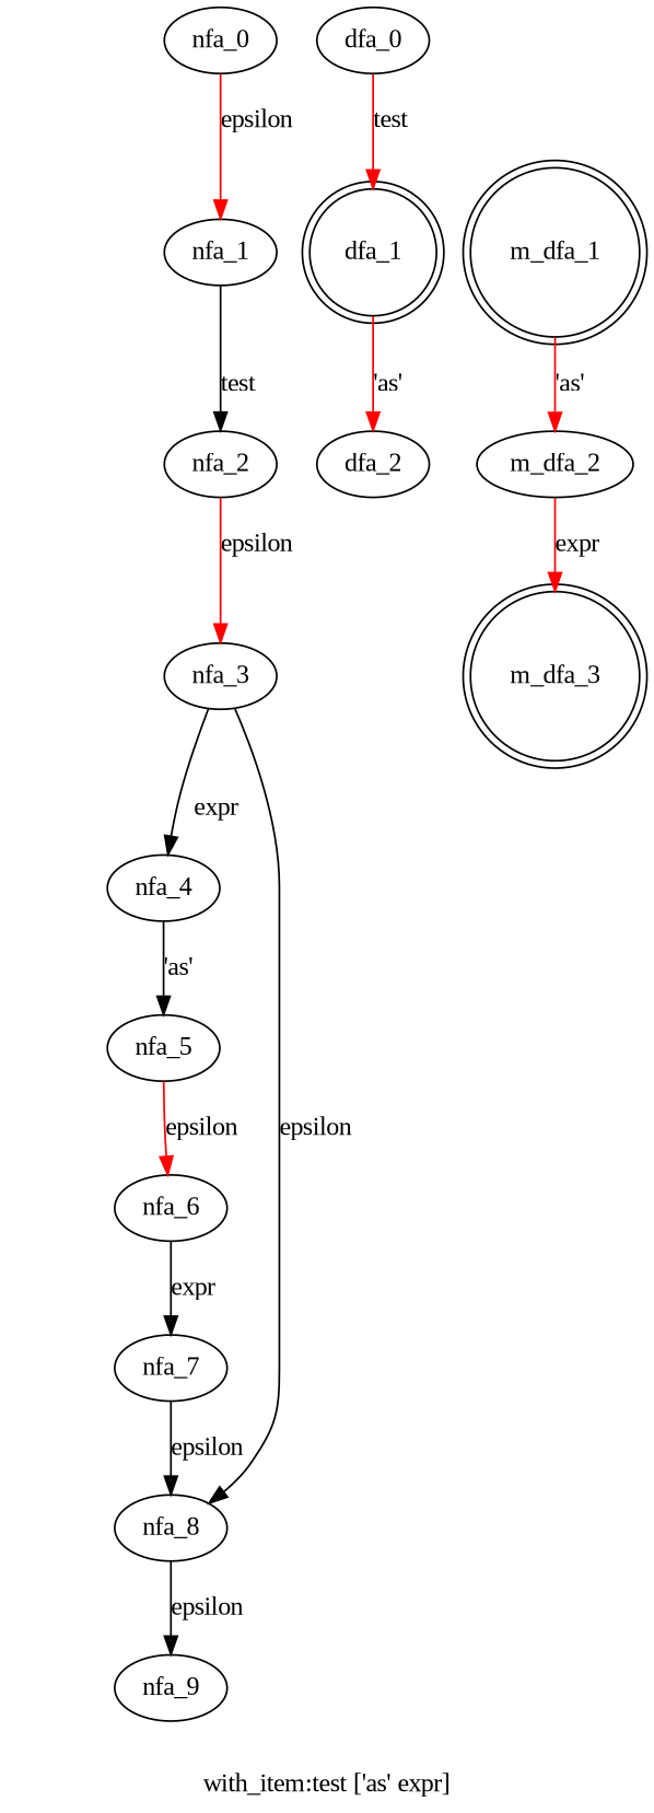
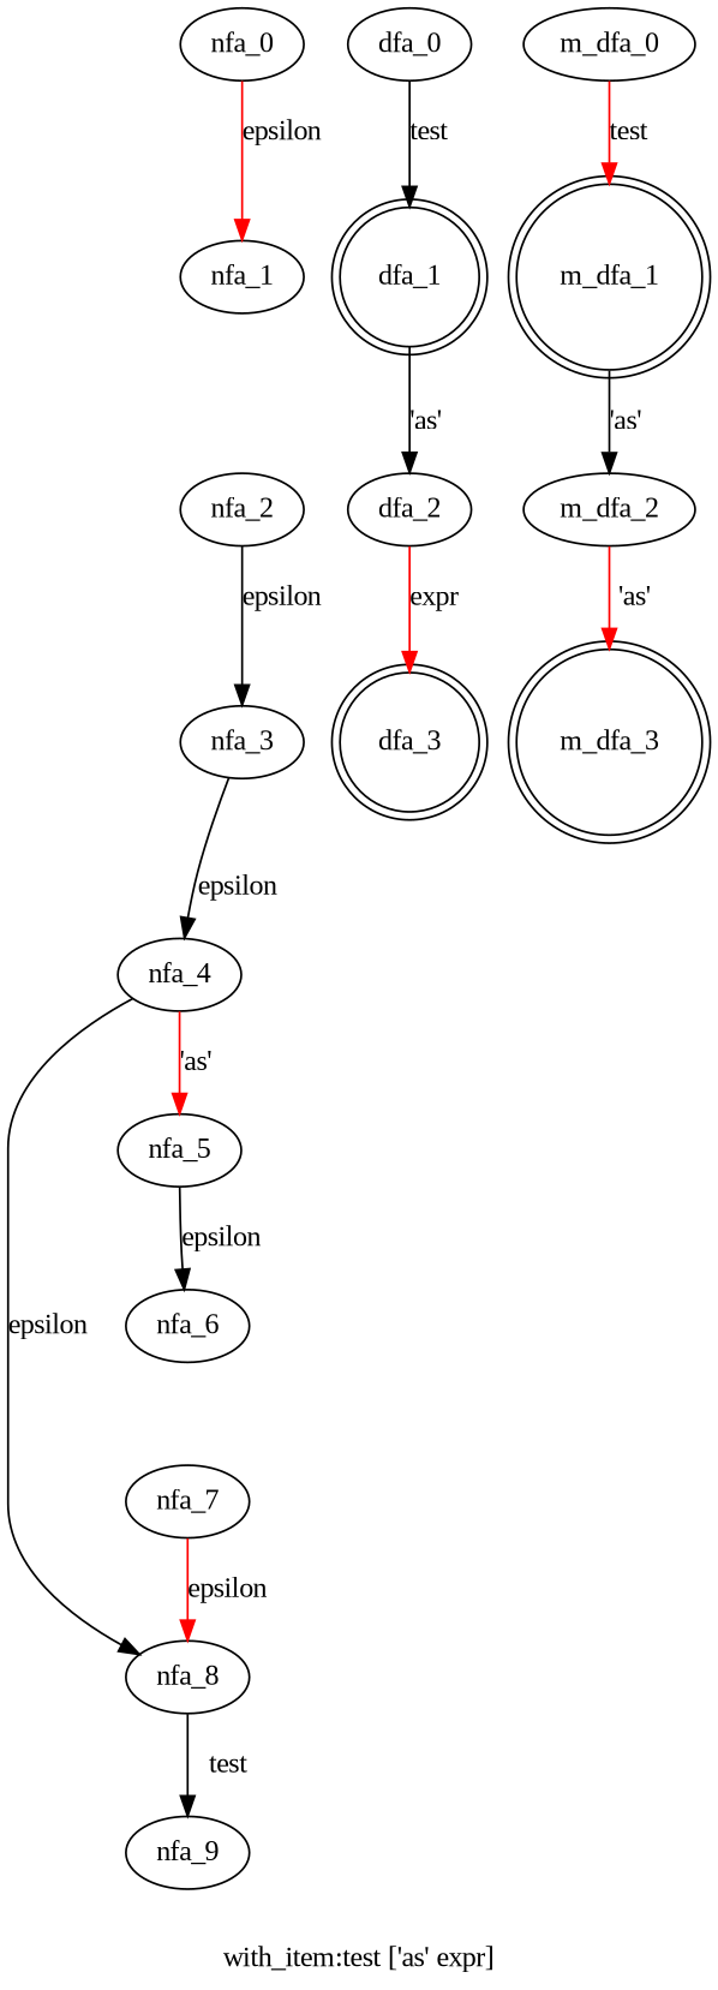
  digraph {
    fontname="Liberation Serif"
    label="with_item:test ['as' expr]"
    node [fontname="Liberation Serif"]
    edge [fontname="Liberation Serif"]
    nfa_0
    nfa_1
    nfa_2
    nfa_3
    nfa_4
    nfa_8
    nfa_5
    nfa_6
    nfa_7
    nfa_9
    dfa_1 [shape=doublecircle]
    dfa_0
    dfa_2
+   dfa_3 [shape=doublecircle]
    m_dfa_1 [shape=doublecircle]
+   m_dfa_0
    m_dfa_2
    m_dfa_3 [shape=doublecircle]
    subgraph sub_1 {
      nfa_0
      nfa_1
      nfa_2
      nfa_3
      nfa_4
      nfa_8
      nfa_5
      nfa_6
      nfa_7
      nfa_9
    }
    subgraph sub_2 {
      dfa_1
      dfa_0
      dfa_2
+     dfa_3
    }
    subgraph sub_3 {
      m_dfa_1
+     m_dfa_0
      m_dfa_2
      m_dfa_3
    }
    nfa_0 -> nfa_1 [color=red label=epsilon]
-   nfa_1 -> nfa_2 [label=test]
-   nfa_2 -> nfa_3 [label=epsilon color=red]
-   nfa_3 -> nfa_4 [label=expr]
-   nfa_3 -> nfa_8 [label=epsilon]
-   nfa_4 -> nfa_5 [label="'as'"]
-   nfa_8 -> nfa_9 [label=epsilon]
-   nfa_5 -> nfa_6 [label=epsilon color=red]
-   nfa_6 -> nfa_7 [label=expr]
-   nfa_7 -> nfa_8 [label=epsilon]
-   dfa_1 -> dfa_2 [label="'as'" color=red]
-   dfa_0 -> dfa_1 [color=red label=test]
-   m_dfa_1 -> m_dfa_2 [label="'as'" color=red]
-   m_dfa_2 -> m_dfa_3 [color=red label=expr]
+   nfa_2 -> nfa_3 [label=epsilon]
+   nfa_3 -> nfa_4 [label=epsilon]
+   nfa_4 -> nfa_8 [label=epsilon]
+   nfa_4 -> nfa_5 [label="'as'" color=red]
+   nfa_8 -> nfa_9 [label=test]
+   nfa_5 -> nfa_6 [label=epsilon]
+   nfa_7 -> nfa_8 [label=epsilon color=red]
+   dfa_1 -> dfa_2 [label="'as'"]
+   dfa_0 -> dfa_1 [color=black label=test]
+   dfa_2 -> dfa_3 [color=red label=expr]
+   m_dfa_1 -> m_dfa_2 [label="'as'"]
+   m_dfa_0 -> m_dfa_1 [color=red label=test]
+   m_dfa_2 -> m_dfa_3 [color=red label="'as'"]
  }
